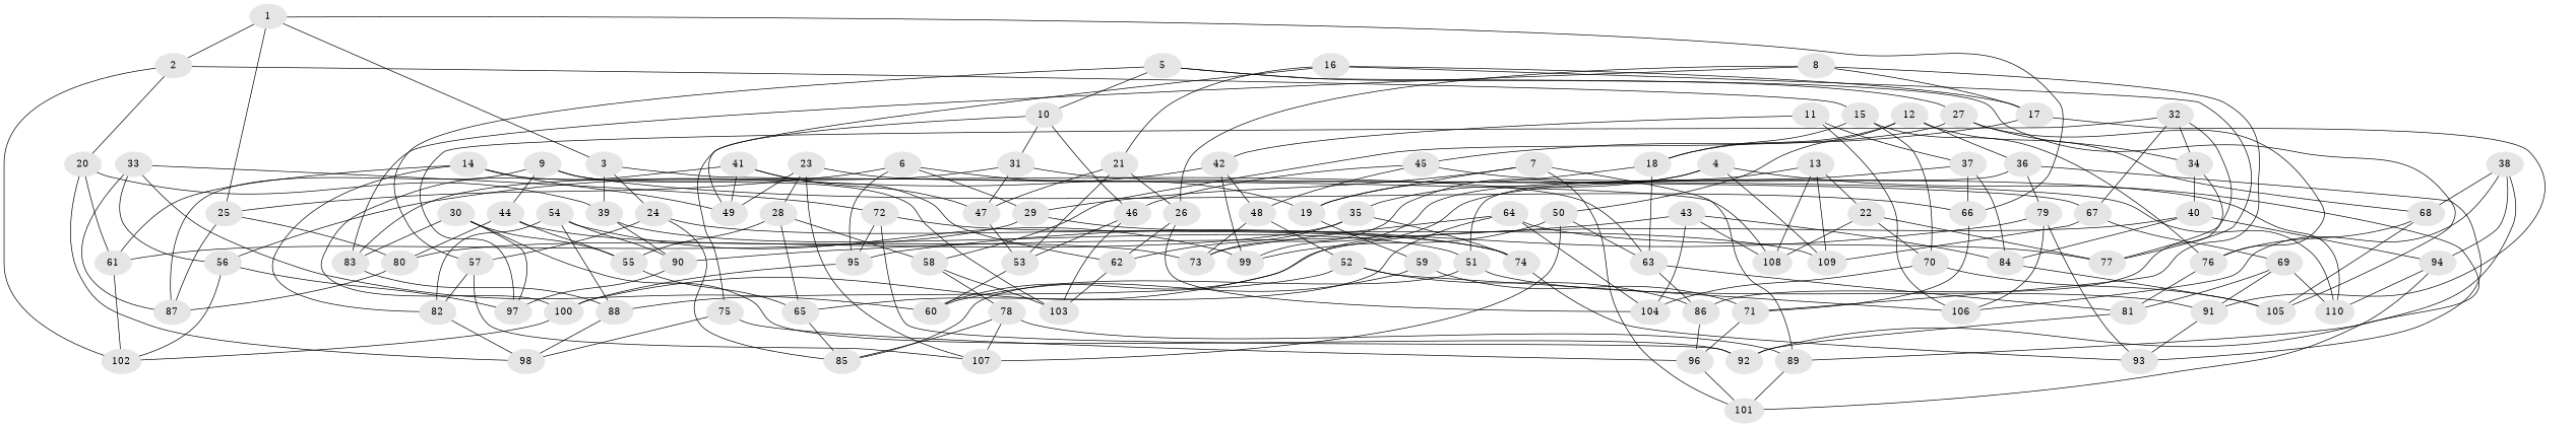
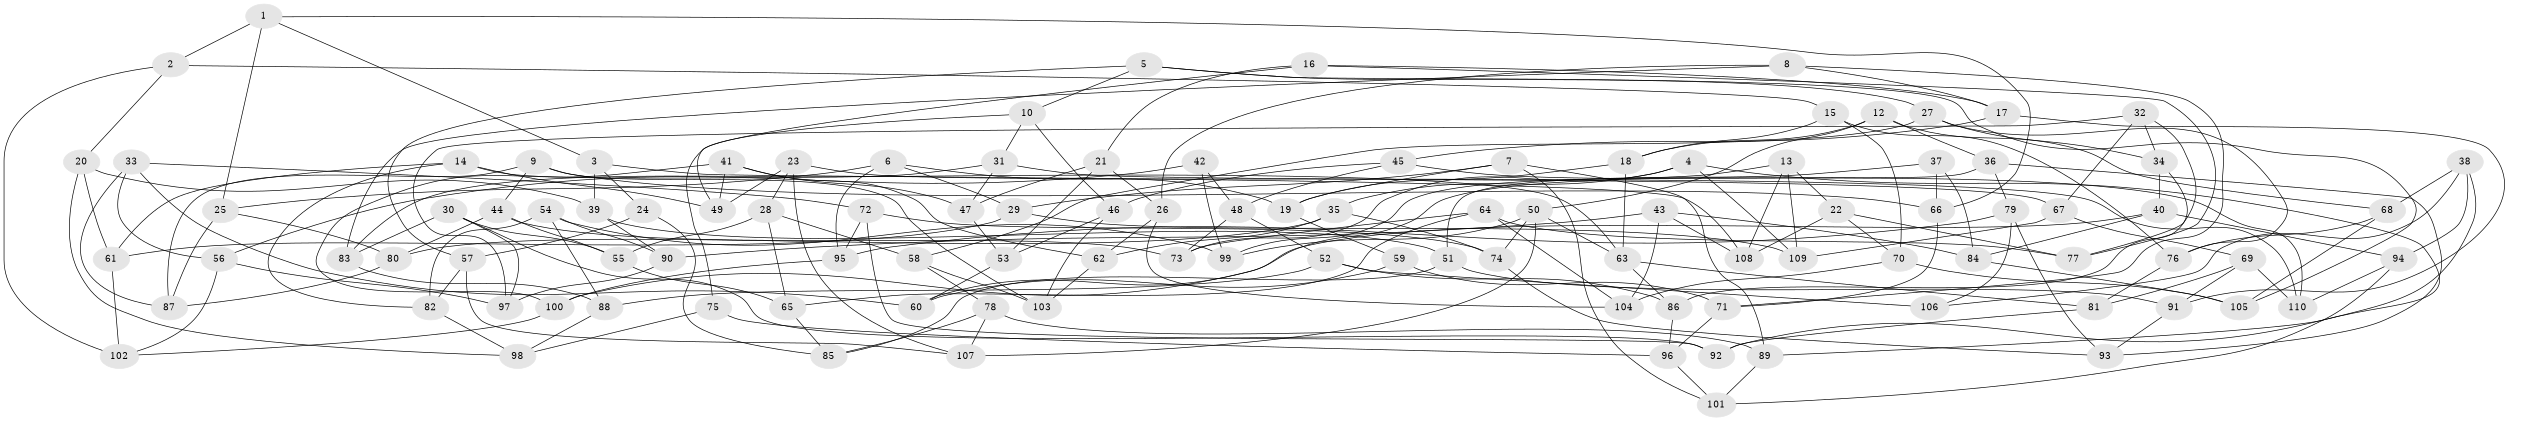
  graph {
    node [color=gray90 style=filled]
    1
    2
    3
    25
    66
    15
    20
    102
    24
    39
    108
    87
    80
    71
    18
    70
    76
    61
    98
    57
    74
    85
    51
    90
    4
    35
    73
    89
    109
    62
    101
    5
    10
    27
    105
    31
    46
    75
    34
    58
    82
    107
    6
    19
    29
    95
    59
    100
    7
    8
    17
    26
    83
    45
    91
    104
    96
    88
    9
    44
    103
    55
    47
    67
    53
-   11
    37
    42
    106
    60
    84
    99
    56
    48
    12
    36
    50
    68
    63
    79
    93
    13
    22
    77
    14
    49
    86
    81
    16
    21
    110
    23
    28
    65
    40
    78
    30
    92
    97
    69
    32
    33
    72
    94
    38
    41
    52
    43
    54
    64
    1 -- 2
    1 -- 3
    1 -- 25
    1 -- 66
    2 -- 15
    2 -- 20
    2 -- 102
    3 -- 24
    3 -- 39
    3 -- 108
    25 -- 87
    25 -- 80
    66 -- 71
    15 -- 18
    15 -- 70
    15 -- 76
    20 -- 39
    20 -- 61
    20 -- 98
    24 -- 57
-   24 -- 74
+   50 -- 74
    24 -- 85
    39 -- 51
    39 -- 90
    80 -- 87
    71 -- 96
    18 -- 19
    18 -- 63
    70 -- 105
    70 -- 104
    76 -- 81
    61 -- 102
    57 -- 82
    57 -- 107
    74 -- 93
    51 -- 85
    51 -- 91
    90 -- 97
    4 -- 35
    4 -- 73
    4 -- 89
    4 -- 109
    35 -- 80
    35 -- 74
    35 -- 62
    89 -- 101
    62 -- 103
    5 -- 57
    5 -- 10
    5 -- 27
    5 -- 105
    10 -- 31
    10 -- 46
    10 -- 75
    27 -- 76
    27 -- 34
    27 -- 58
    31 -- 83
    31 -- 47
    31 -- 67
    46 -- 103
    46 -- 53
    75 -- 98
    75 -- 96
    34 -- 86
    34 -- 40
    58 -- 103
    58 -- 78
    82 -- 98
    6 -- 25
    6 -- 19
    6 -- 29
    6 -- 95
    19 -- 59
    29 -- 61
    29 -- 109
    95 -- 100
    59 -- 71
    59 -- 60
    100 -- 102
    7 -- 89
    7 -- 101
    7 -- 19
    7 -- 29
    8 -- 71
    8 -- 17
    8 -- 26
    8 -- 83
    17 -- 45
    17 -- 91
    26 -- 62
    26 -- 104
    83 -- 88
    45 -- 46
    45 -- 48
    45 -- 110
    91 -- 93
    96 -- 101
    88 -- 98
    9 -- 66
    9 -- 87
    9 -- 44
    9 -- 103
    44 -- 80
    44 -- 73
    44 -- 55
    55 -- 65
    47 -- 53
    67 -- 109
    67 -- 69
    53 -- 60
-   11 -- 37
-   11 -- 42
-   11 -- 106
    37 -- 66
    37 -- 60
    37 -- 84
    42 -- 99
    42 -- 56
    42 -- 48
    84 -- 105
    56 -- 102
    56 -- 97
    48 -- 73
    48 -- 52
    12 -- 18
    12 -- 36
    12 -- 50
    12 -- 68
    36 -- 51
    36 -- 79
    36 -- 93
    50 -- 107
    50 -- 99
    50 -- 63
    68 -- 76
    68 -- 105
    63 -- 86
    63 -- 81
    79 -- 95
    79 -- 106
    79 -- 93
    13 -- 108
    13 -- 109
    13 -- 99
    13 -- 22
    22 -- 108
    22 -- 70
    22 -- 77
    14 -- 61
    14 -- 82
    14 -- 63
    14 -- 49
    86 -- 96
    81 -- 92
    16 -- 17
    16 -- 77
    16 -- 49
    16 -- 21
    21 -- 26
    21 -- 47
    21 -- 53
    23 -- 107
    23 -- 49
    23 -- 110
    23 -- 28
    28 -- 58
    28 -- 55
    28 -- 65
    65 -- 85
    40 -- 100
    40 -- 84
    40 -- 94
    78 -- 85
    78 -- 89
    78 -- 107
    30 -- 83
    30 -- 55
    30 -- 92
    30 -- 97
    69 -- 91
    69 -- 81
    69 -- 110
    32 -- 34
    32 -- 67
    32 -- 77
    32 -- 97
    33 -- 87
    33 -- 60
    33 -- 56
    33 -- 72
    72 -- 74
    72 -- 95
    72 -- 92
    94 -- 101
    94 -- 110
    38 -- 106
    38 -- 68
    38 -- 92
    38 -- 94
    41 -- 62
    41 -- 100
    41 -- 47
    41 -- 49
    52 -- 88
    52 -- 106
    52 -- 86
    43 -- 108
    43 -- 90
    43 -- 104
    43 -- 84
    54 -- 90
    54 -- 82
    54 -- 88
    54 -- 99
    64 -- 73
    64 -- 104
    64 -- 77
    64 -- 65
  }
